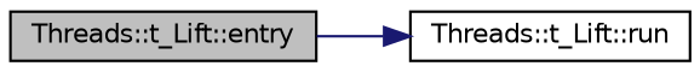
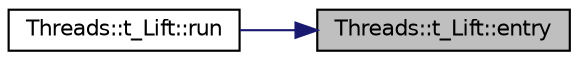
  digraph {
    rankdir=LR
    node [color=black fontname=Helvetica fontsize=10 shape=record style=filled]
    n1 [fillcolor=grey75 fontcolor=black height=0.2 label="Threads::t_Lift::entry" width=0.4]
    n2 [fillcolor=white height=0.2 label="Threads::t_Lift::run" width=0.4]
-   n1 -> n2 [color=midnightblue fontname=Helvetica fontsize=10 labelfontname=Helvetica labelfontsize=10 style=solid]
+   n2 -> n1 [color=midnightblue fontname=Helvetica fontsize=10 labelfontname=Helvetica labelfontsize=10 style=solid]
  }
